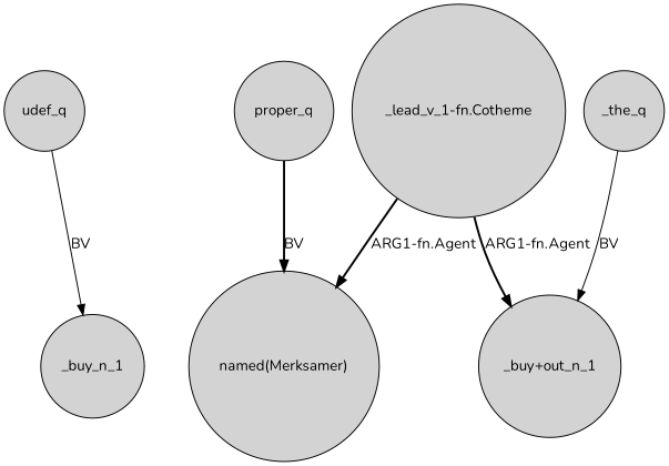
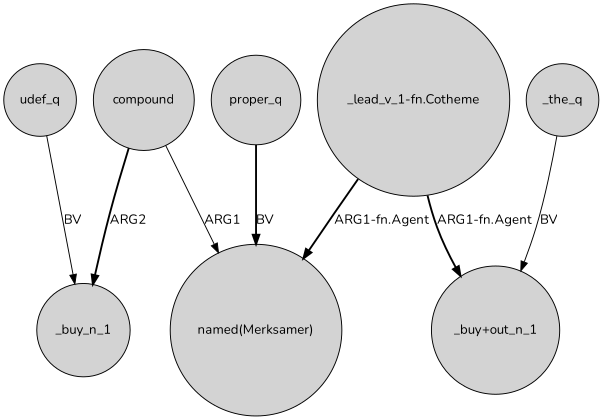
  digraph {
    fontname=Nunito
    node [fontname=Nunito shape=circle style=filled]
    edge [fontname=Nunito style=bold]
    proper_q
    "named(Merksamer)"
    _the_q
    "_buy+out_n_1"
+   compound
    n6 [label=_buy_n_1]
    udef_q
    "_lead_v_1-fn.Cotheme"
    proper_q -> "named(Merksamer)" [label=BV]
    _the_q -> "_buy+out_n_1" [label=BV style=solid]
+   compound -> "named(Merksamer)" [label=ARG1 style=solid]
+   compound -> n6 [label=ARG2]
    udef_q -> n6 [label=BV style=solid]
    "_lead_v_1-fn.Cotheme" -> "named(Merksamer)" [label="ARG1-fn.Agent"]
    "_lead_v_1-fn.Cotheme" -> "_buy+out_n_1" [label="ARG1-fn.Agent"]
  }
